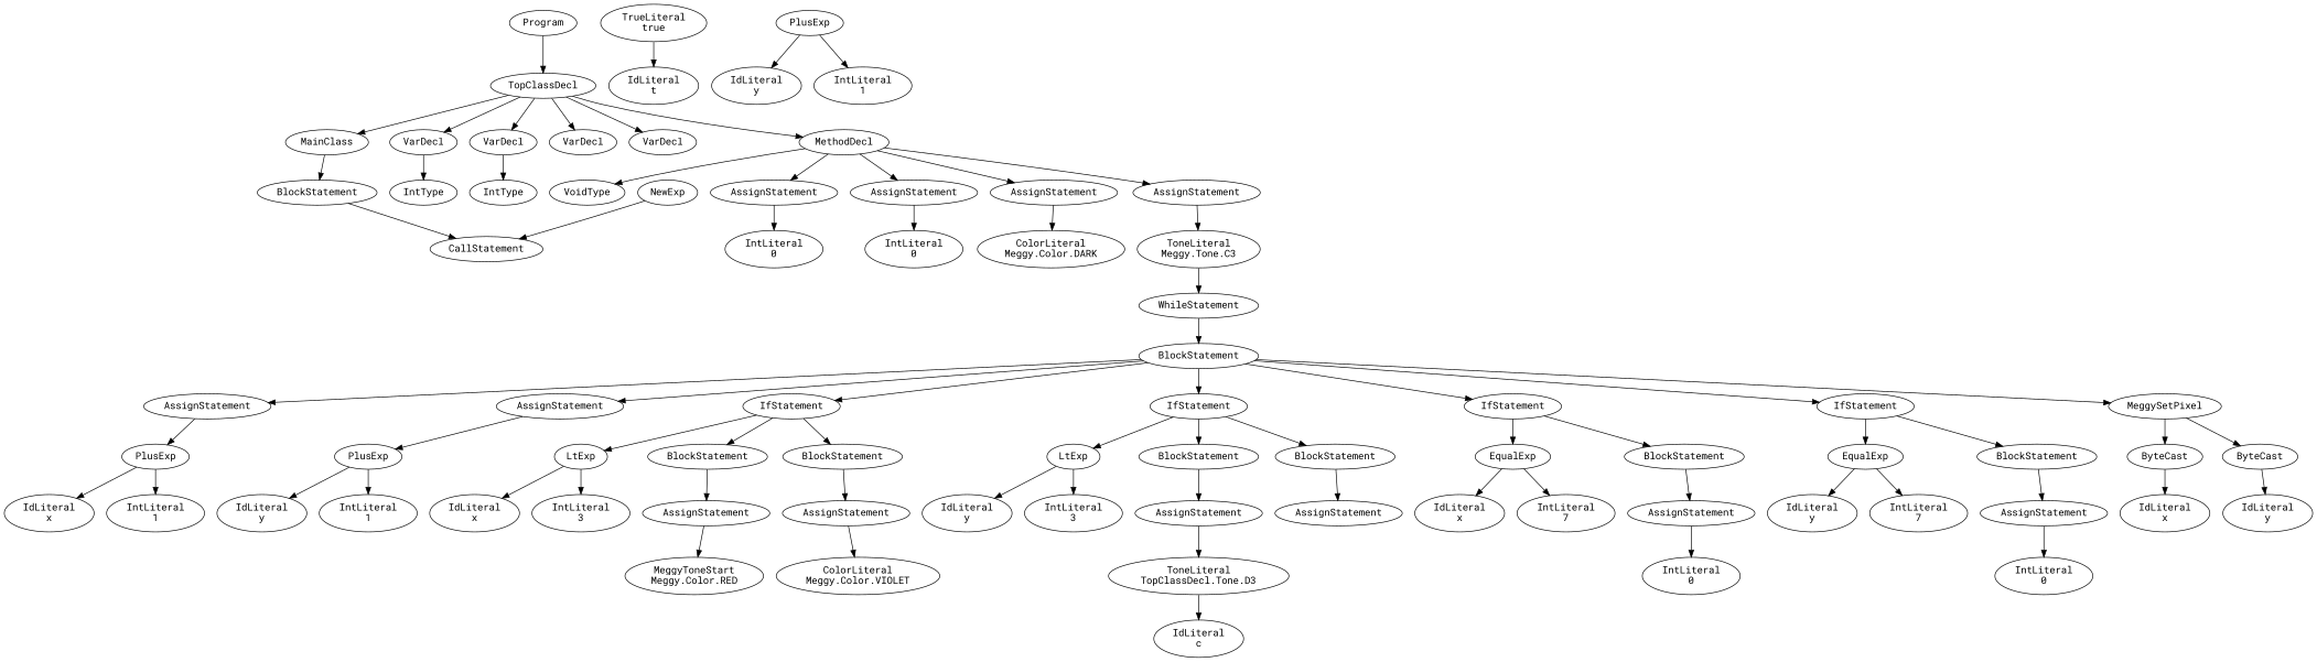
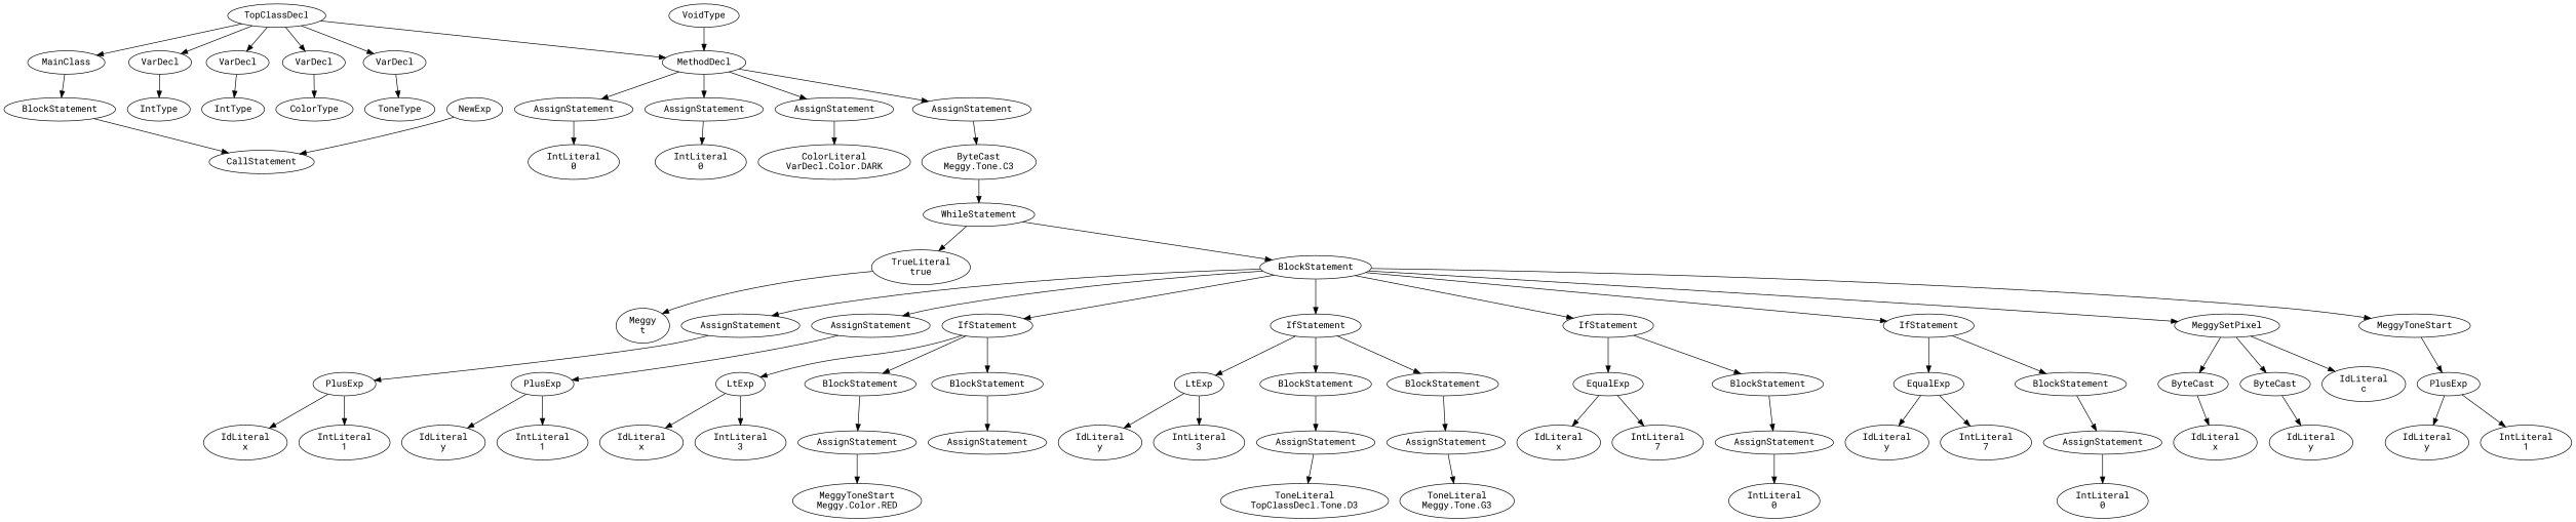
  digraph {
    fontname="Roboto Mono"
    node [fontname="Roboto Mono"]
    edge [fontname="Roboto Mono"]
-   n1 [label=Program]
    n2 [label=TopClassDecl]
    n3 [label=MainClass]
    n4 [label=BlockStatement]
    n5 [label=VarDecl]
    n6 [label=VarDecl]
    n7 [label=VarDecl]
    n8 [label=VarDecl]
    n9 [label=MethodDecl]
    n10 [label=CallStatement]
    n11 [label=NewExp]
    n12 [label=IntType]
    n13 [label=IntType]
+   n14 [label=ColorType]
+   n15 [label=ToneType]
    n16 [label=VoidType]
    n17 [label=AssignStatement]
    n18 [label=AssignStatement]
    n19 [label=AssignStatement]
    n20 [label=AssignStatement]
    n21 [label="IntLiteral\n0"]
    n22 [label="IntLiteral\n0"]
-   n23 [label="ColorLiteral\nMeggy.Color.DARK"]
-   n24 [label="ToneLiteral\nMeggy.Tone.C3"]
+   n23 [label="ColorLiteral\nVarDecl.Color.DARK"]
+   n24 [label="ByteCast\nMeggy.Tone.C3"]
    n25 [label=WhileStatement]
    n26 [label="TrueLiteral\ntrue"]
    n27 [label=BlockStatement]
-   n28 [label="IdLiteral\nt"]
+   n28 [label="Meggy\nt"]
    n29 [label=AssignStatement]
    n30 [label=AssignStatement]
    n31 [label=IfStatement]
    n32 [label=IfStatement]
    n33 [label=IfStatement]
    n34 [label=IfStatement]
    n35 [label=MeggySetPixel]
+   n36 [label=MeggyToneStart]
    n37 [label=PlusExp]
    n38 [label=PlusExp]
    n39 [label=LtExp]
    n40 [label=BlockStatement]
    n41 [label=BlockStatement]
    n42 [label=LtExp]
    n43 [label=BlockStatement]
    n44 [label=BlockStatement]
    n45 [label=EqualExp]
    n46 [label=BlockStatement]
    n47 [label=EqualExp]
    n48 [label=BlockStatement]
    n49 [label=ByteCast]
    n50 [label=ByteCast]
    n51 [label="IdLiteral\nc"]
    n52 [label=PlusExp]
    n53 [label="IdLiteral\nx"]
    n54 [label="IntLiteral\n1"]
    n55 [label="IdLiteral\ny"]
    n56 [label="IntLiteral\n1"]
    n57 [label="IdLiteral\nx"]
    n58 [label="IntLiteral\n3"]
    n59 [label=AssignStatement]
    n60 [label=AssignStatement]
    n61 [label="MeggyToneStart\nMeggy.Color.RED"]
-   n62 [label="ColorLiteral\nMeggy.Color.VIOLET"]
    n63 [label="IdLiteral\ny"]
    n64 [label="IntLiteral\n3"]
    n65 [label=AssignStatement]
    n66 [label=AssignStatement]
    n67 [label="ToneLiteral\nTopClassDecl.Tone.D3"]
+   n68 [label="ToneLiteral\nMeggy.Tone.G3"]
    n69 [label="IdLiteral\nx"]
    n70 [label="IntLiteral\n7"]
    n71 [label=AssignStatement]
    n72 [label="IntLiteral\n0"]
    n73 [label="IdLiteral\ny"]
    n74 [label="IntLiteral\n7"]
    n75 [label=AssignStatement]
    n76 [label="IntLiteral\n0"]
    n77 [label="IdLiteral\nx"]
    n78 [label="IdLiteral\ny"]
    n79 [label="IdLiteral\ny"]
    n80 [label="IntLiteral\n1"]
-   n1 -> n2
    n2 -> n3
    n2 -> n5
    n2 -> n6
    n2 -> n7
    n2 -> n8
    n2 -> n9
    n3 -> n4
    n4 -> n10
    n5 -> n12
    n6 -> n13
-   n9 -> n16
+   n7 -> n14
+   n8 -> n15
+   n16 -> n9
    n9 -> n17
    n9 -> n18
    n9 -> n19
    n9 -> n20
    n11 -> n10
    n17 -> n21
    n18 -> n22
    n19 -> n23
    n20 -> n24
    n24 -> n25
+   n25 -> n26
    n25 -> n27
    n26 -> n28
    n27 -> n29
    n27 -> n30
    n27 -> n31
    n27 -> n32
    n27 -> n33
    n27 -> n34
    n27 -> n35
+   n27 -> n36
    n29 -> n37
    n30 -> n38
    n31 -> n39
    n31 -> n40
    n31 -> n41
    n32 -> n42
    n32 -> n43
    n32 -> n44
    n33 -> n45
    n33 -> n46
    n34 -> n47
    n34 -> n48
    n35 -> n49
    n35 -> n50
-   n67 -> n51
+   n35 -> n51
+   n36 -> n52
    n37 -> n53
    n37 -> n54
    n38 -> n55
    n38 -> n56
    n39 -> n57
    n39 -> n58
    n40 -> n59
    n41 -> n60
    n42 -> n63
    n42 -> n64
    n43 -> n65
    n44 -> n66
    n45 -> n69
    n45 -> n70
    n46 -> n71
    n47 -> n73
    n47 -> n74
    n48 -> n75
    n49 -> n77
    n50 -> n78
    n52 -> n79
    n52 -> n80
    n59 -> n61
-   n60 -> n62
    n65 -> n67
+   n66 -> n68
    n71 -> n72
    n75 -> n76
  }
